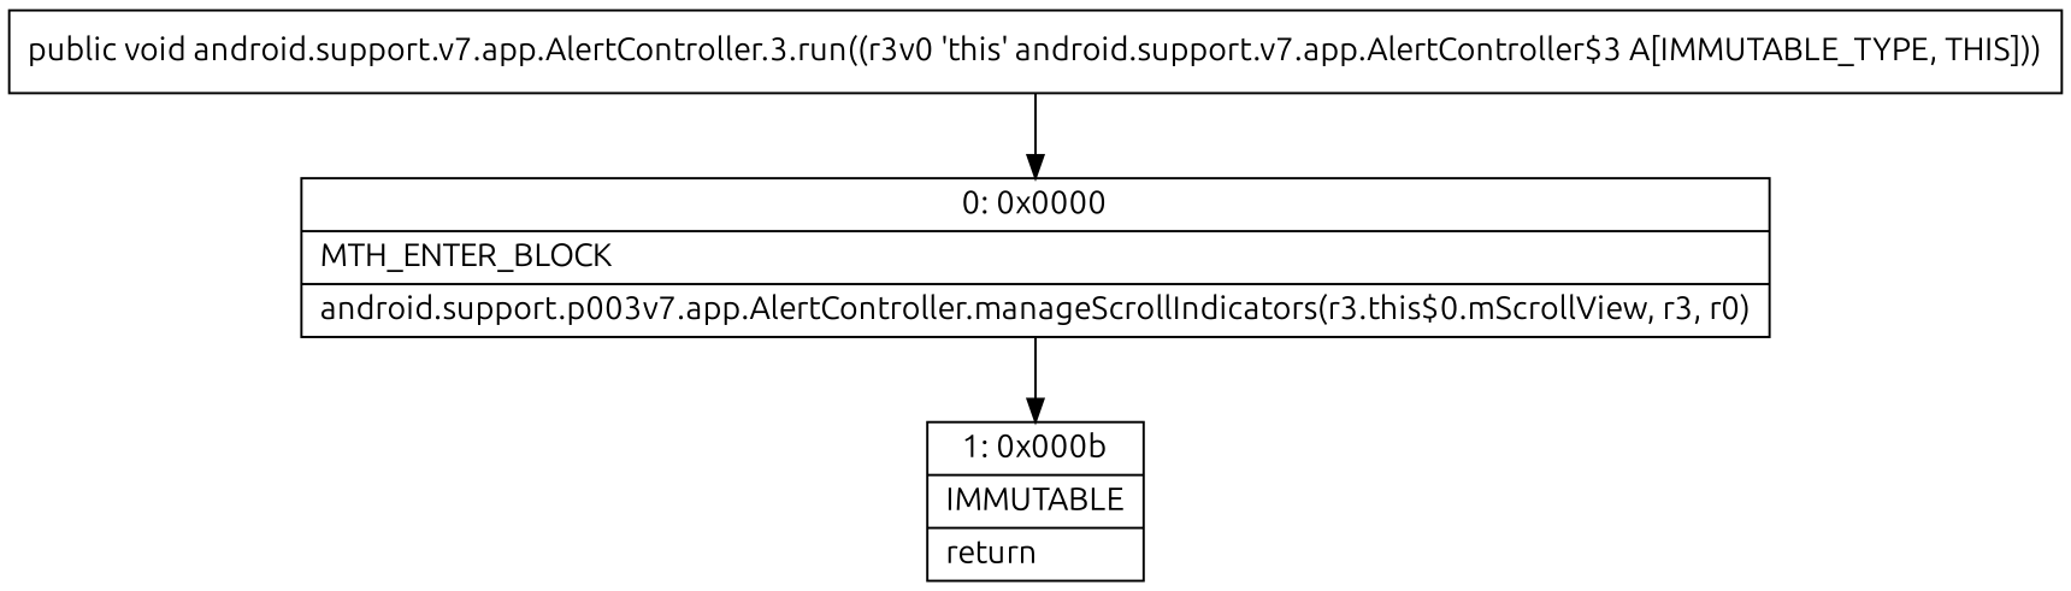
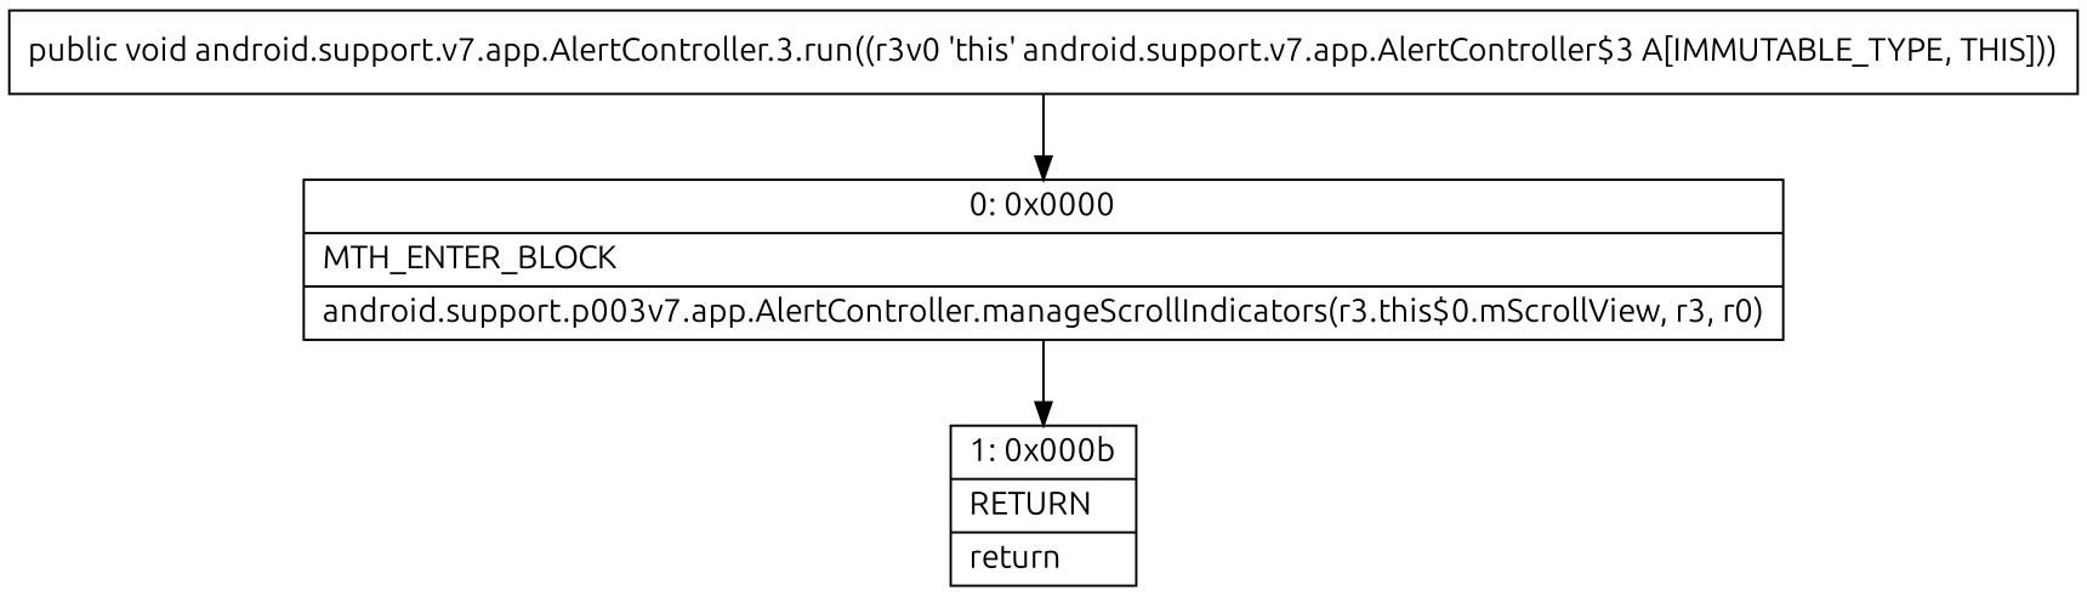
  digraph {
    fontname=Ubuntu
    node [shape=record fontname=Ubuntu]
    edge [fontname=Ubuntu]
    n1 [label="{0\:\ 0x0000|MTH_ENTER_BLOCK\l|android.support.p003v7.app.AlertController.manageScrollIndicators(r3.this$0.mScrollView, r3, r0)\l}"]
-   n2 [label="{1\:\ 0x000b|IMMUTABLE\l|return\l}"]
+   n2 [label="{1\:\ 0x000b|RETURN\l|return\l}"]
    n3 [label="{public void android.support.v7.app.AlertController.3.run((r3v0 'this' android.support.v7.app.AlertController$3 A[IMMUTABLE_TYPE, THIS])) }"]
    n1 -> n2
    n3 -> n1
  }
